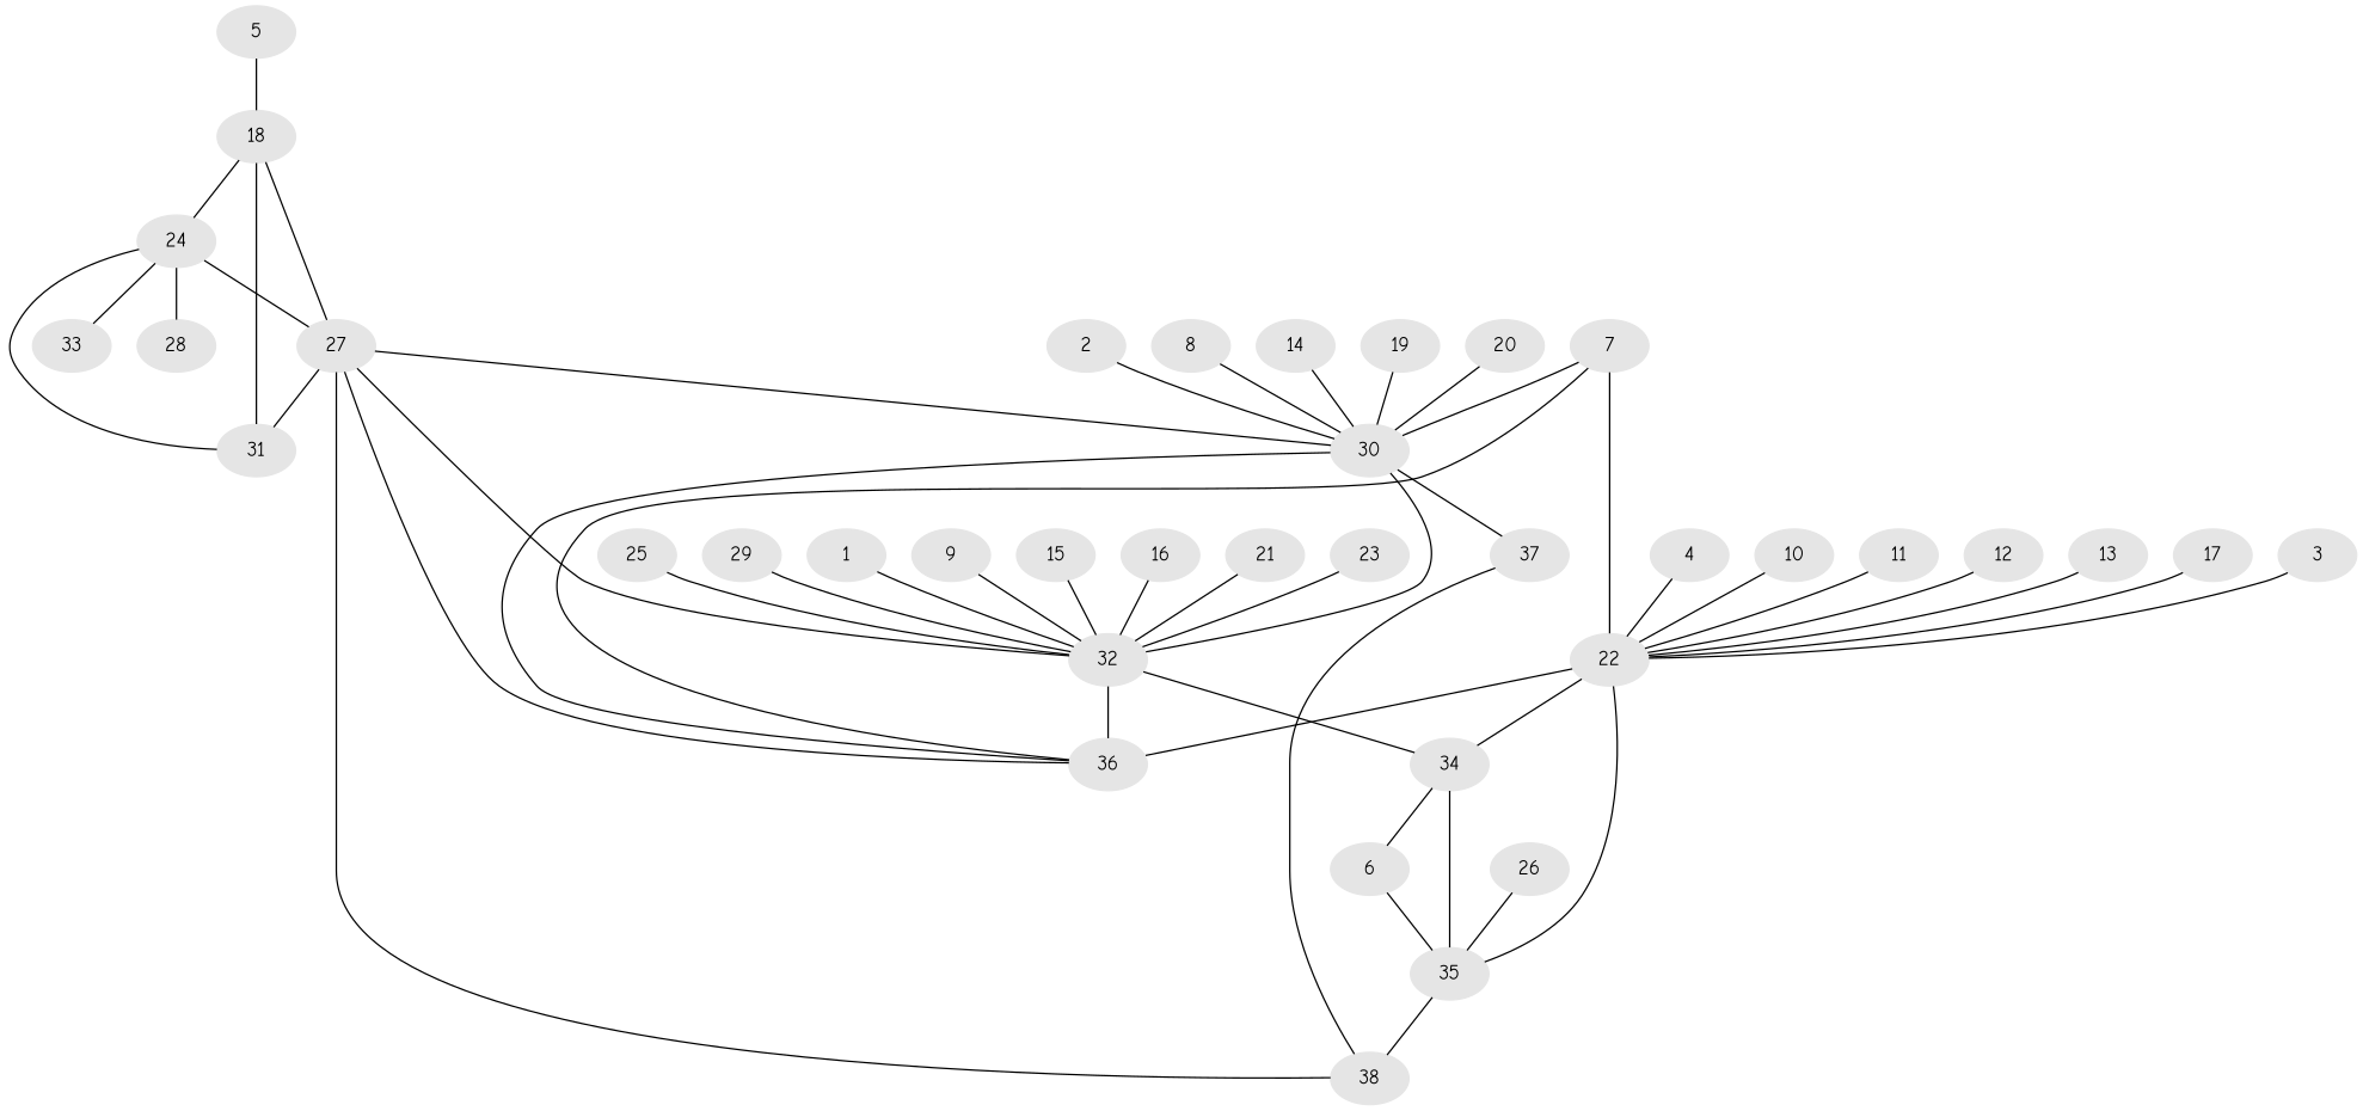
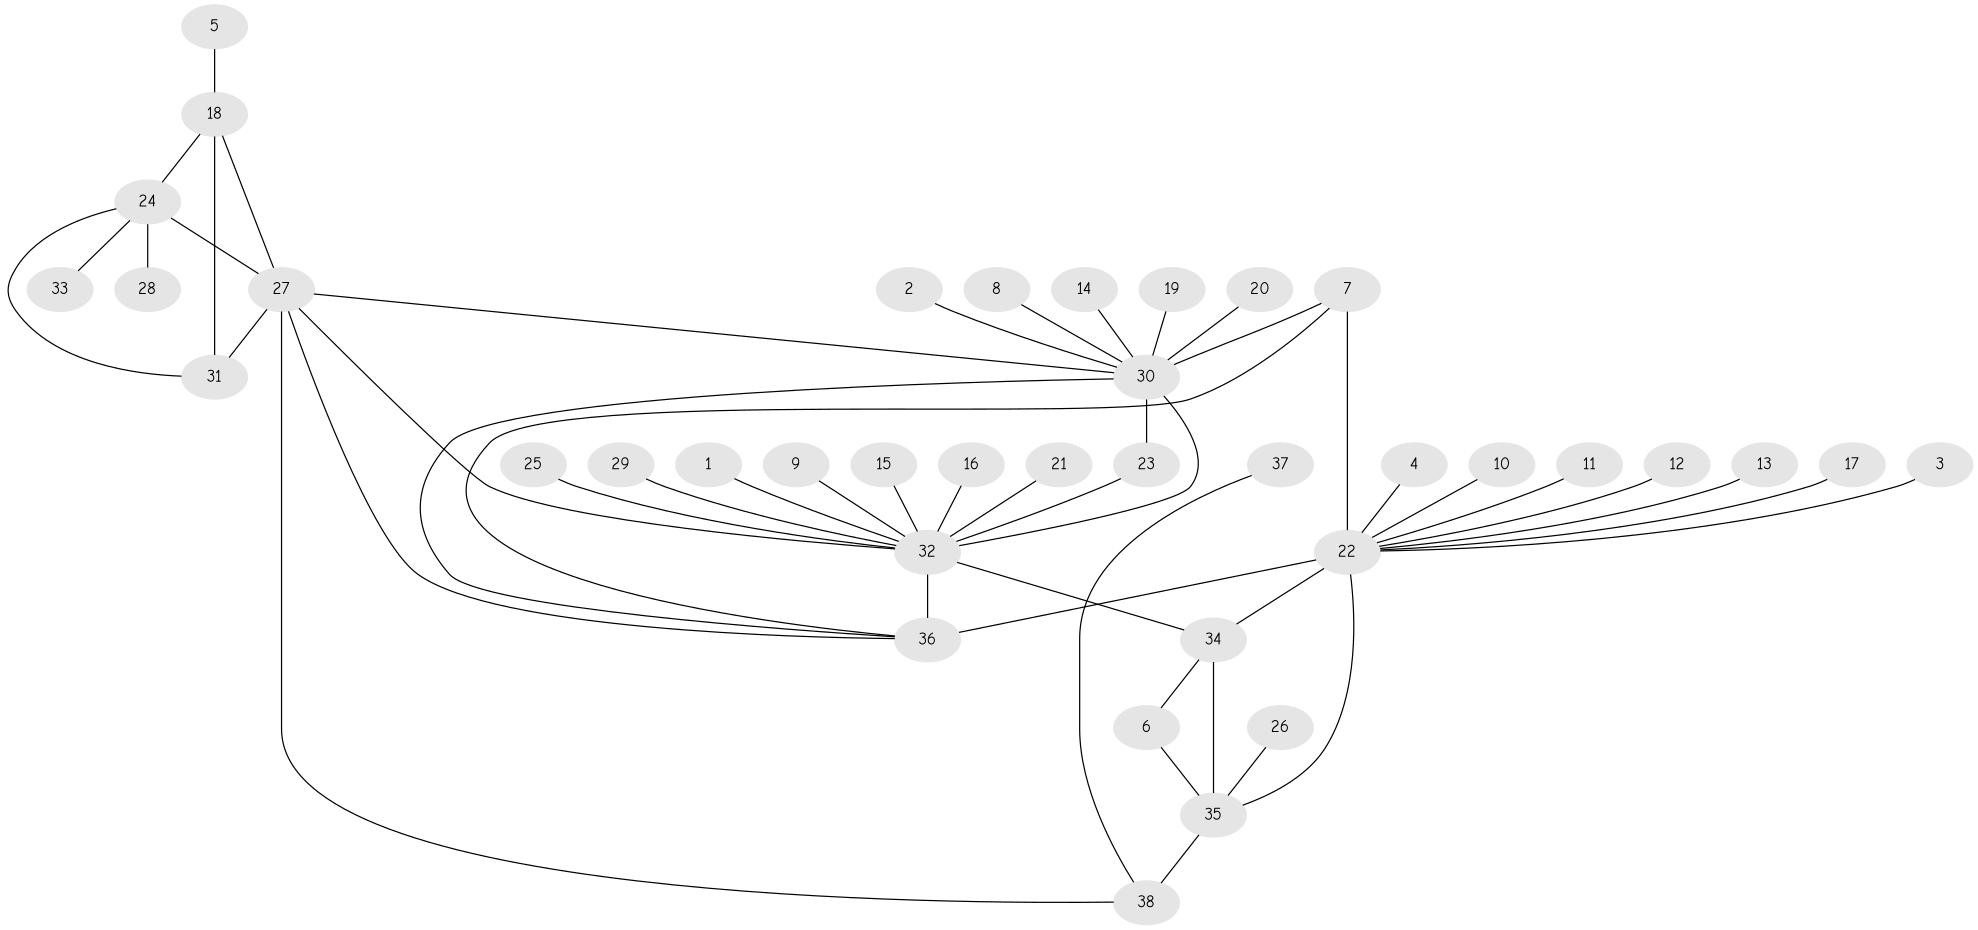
  graph {
    fontname="Comic Neue"
    node [color=gray90 fontname="Comic Neue" style=filled]
    edge [fontname="Comic Neue" weight=1.0]
    1
    32
    36
    34
    2
    30
    37
    3
    22
    35
    4
    5
    18
    24
    27
    31
    6
    38
    7
    8
    9
    10
    11
    12
    13
    14
    15
    16
    17
    28
    33
    19
    20
    21
    23
    25
    26
    29
    1 -- 32
    32 -- 36 [weight=3.0]
    32 -- 34
    34 -- 35 [weight=6.0]
    34 -- 6 [weight=3.0]
    2 -- 30
    30 -- 32
    30 -- 36
-   30 -- 37 [weight=5.0]
+   30 -- 23 [weight=5.0]
    37 -- 38
    3 -- 22
    22 -- 36 [weight=4.0]
    22 -- 34
    22 -- 35
    35 -- 38 [weight=2.0]
    4 -- 22
    5 -- 18
    18 -- 24
    18 -- 27 [weight=2.0]
    18 -- 31 [weight=2.0]
    24 -- 27 [weight=2.0]
    24 -- 31 [weight=2.0]
    24 -- 28
    24 -- 33
    27 -- 32
    27 -- 36
    27 -- 30 [weight=2.0]
    27 -- 31 [weight=4.0]
    27 -- 38
    6 -- 35
    7 -- 36
    7 -- 30
    7 -- 22 [weight=4.0]
    8 -- 30
    9 -- 32
    10 -- 22
    11 -- 22
    12 -- 22
    13 -- 22
    14 -- 30
    15 -- 32
    16 -- 32
    17 -- 22
    19 -- 30
    20 -- 30
    21 -- 32
    23 -- 32
    25 -- 32
    26 -- 35
    29 -- 32
  }
